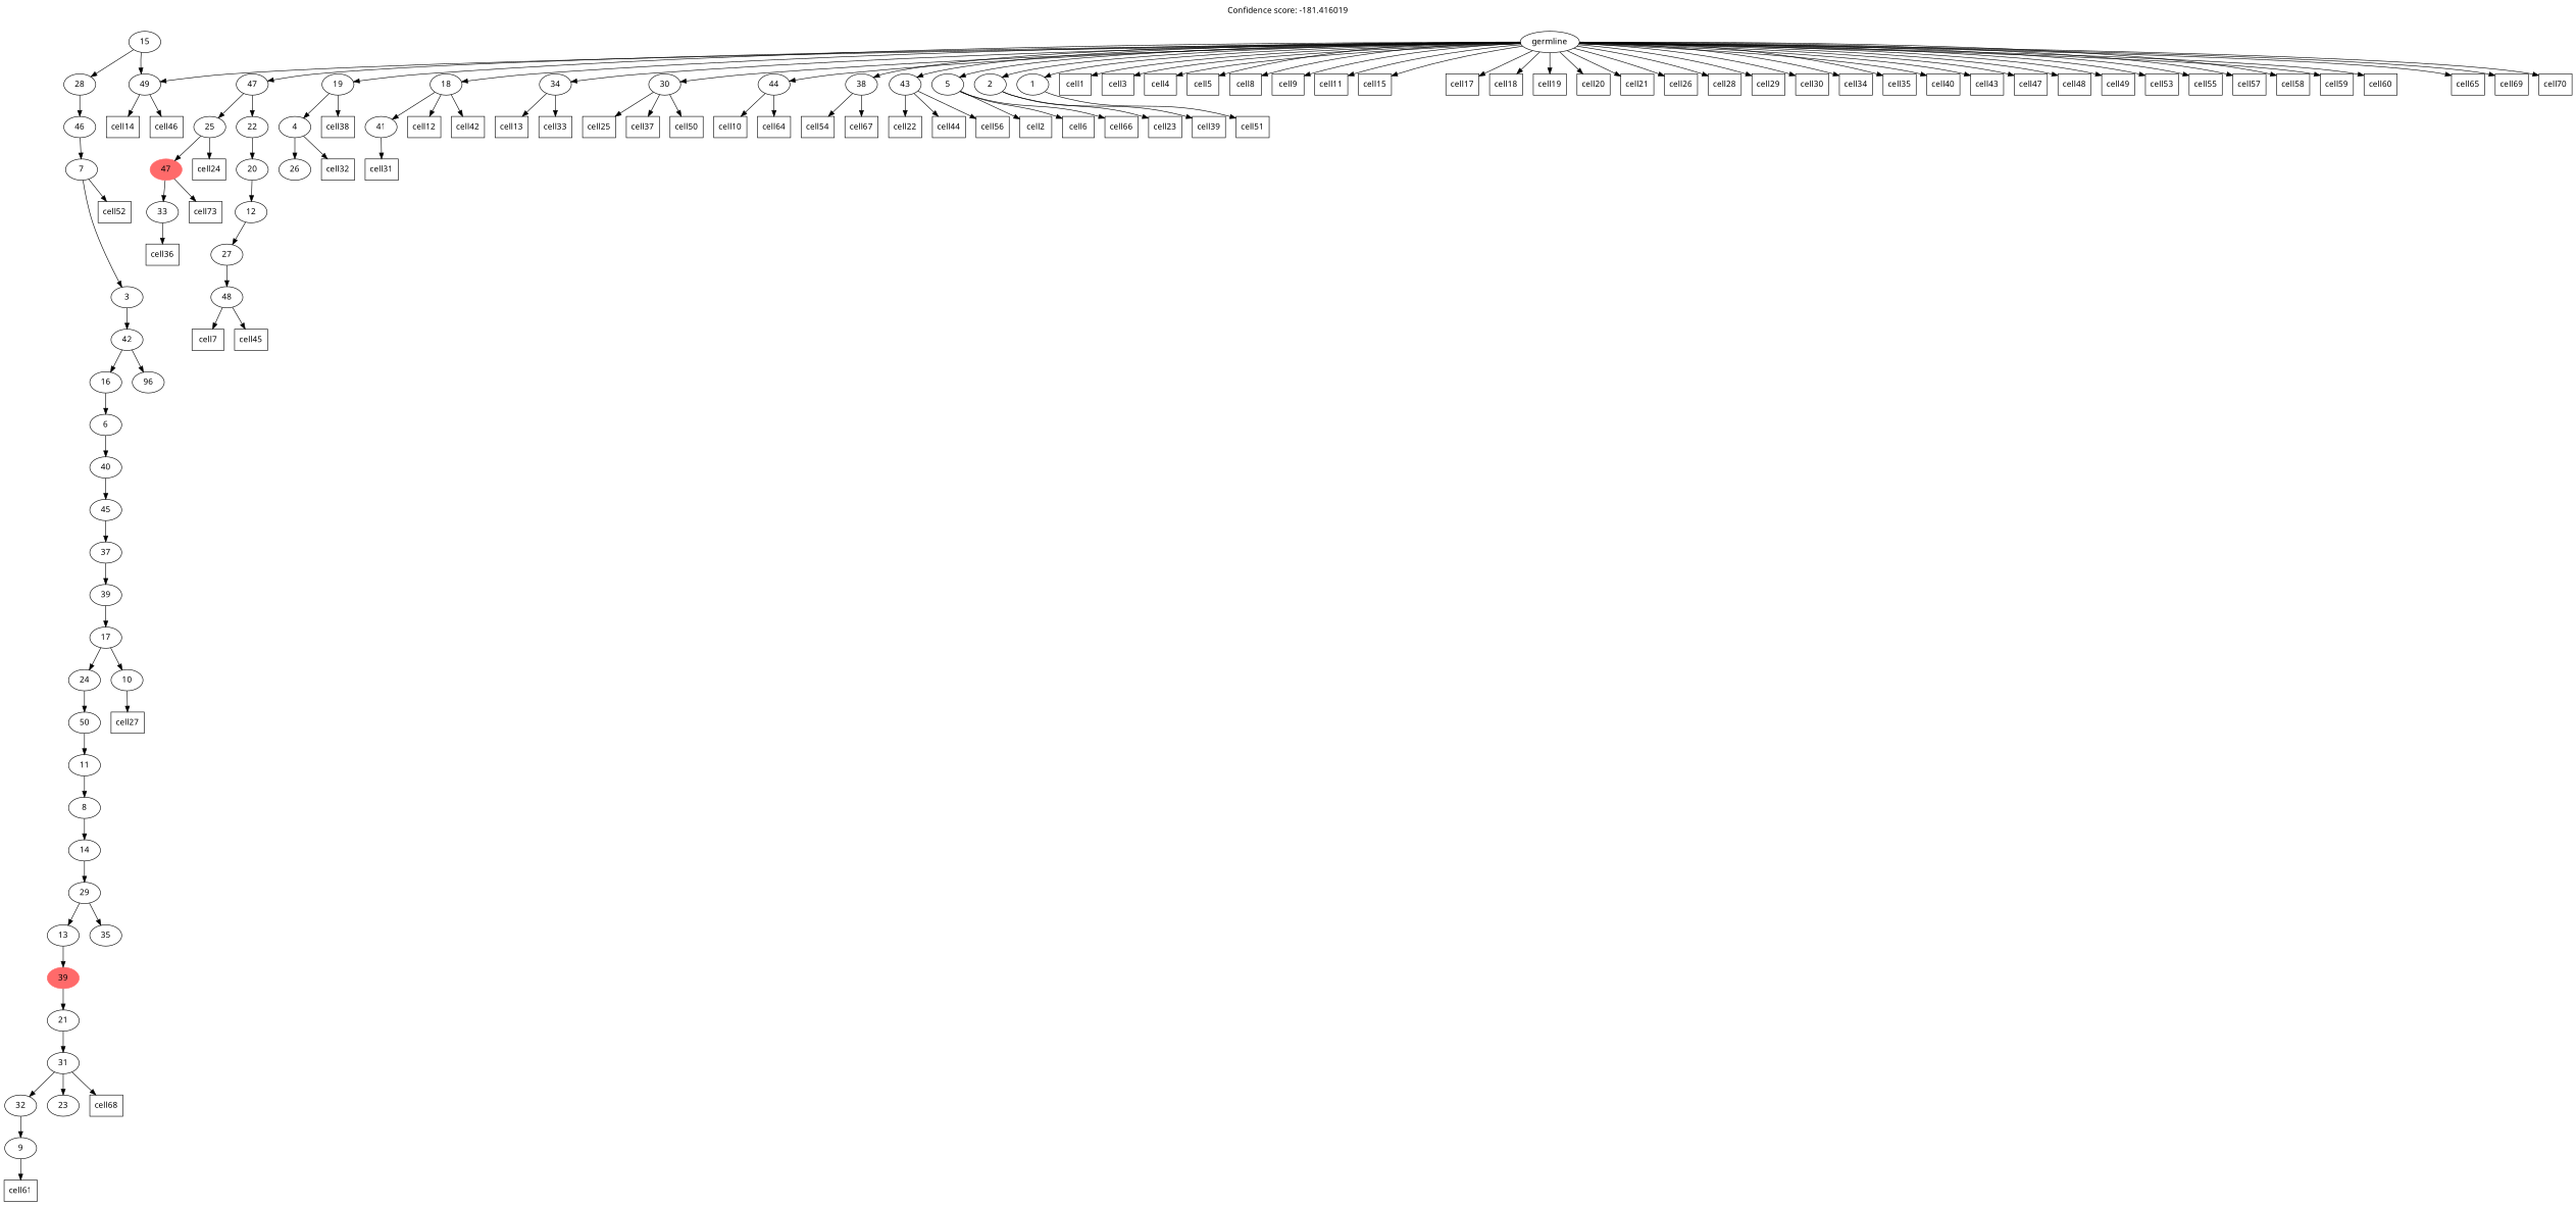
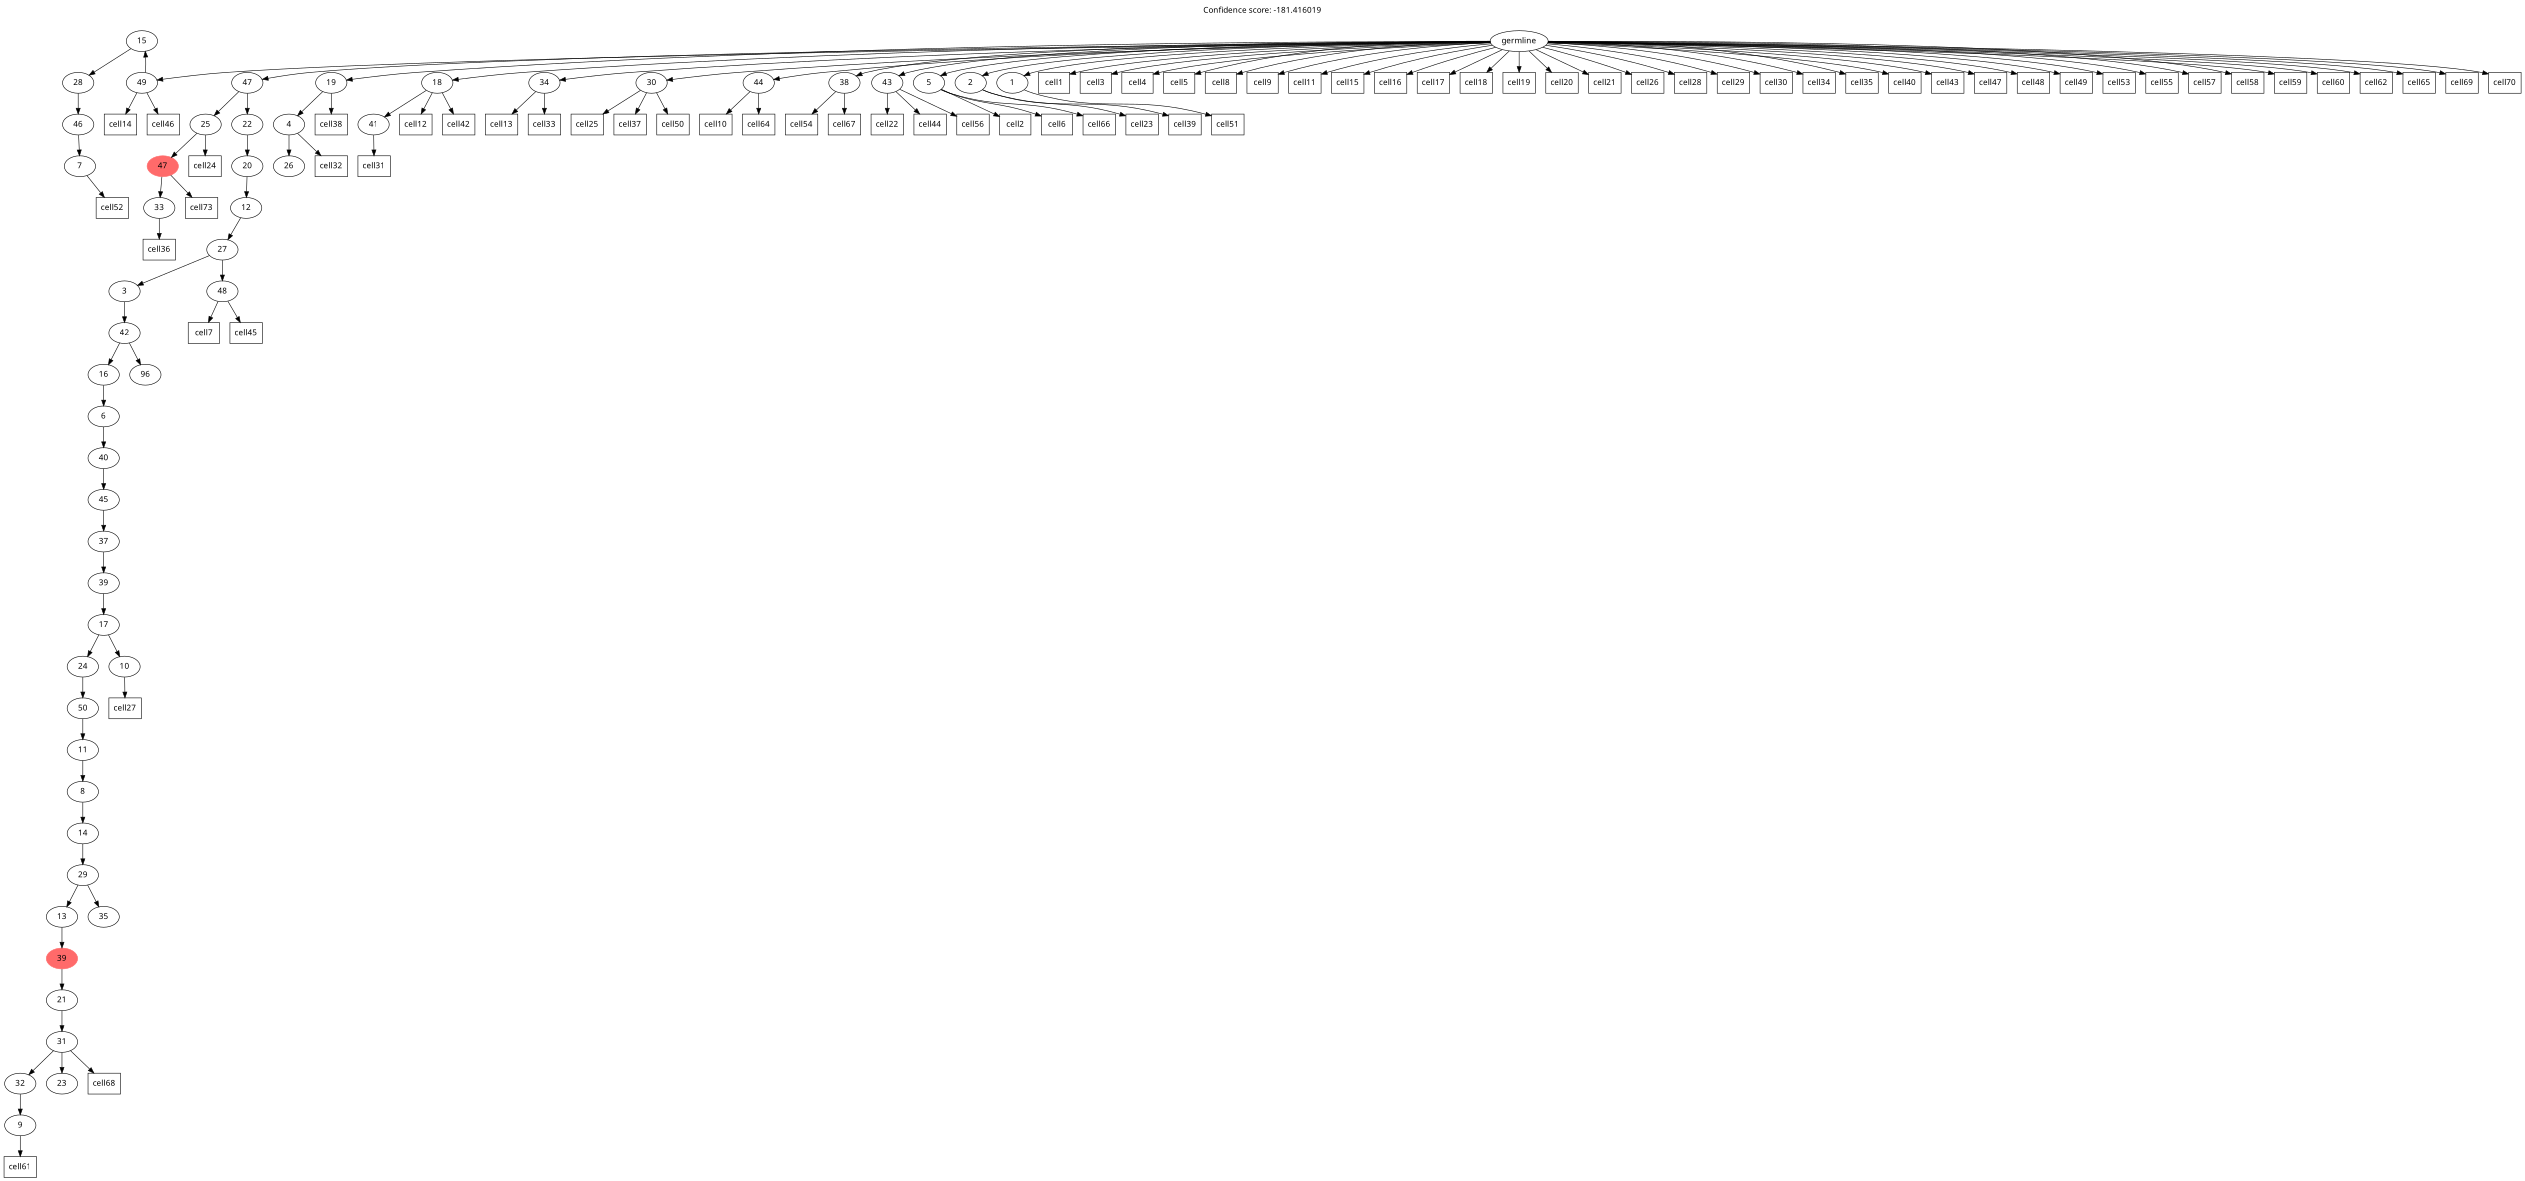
  digraph {
    fontname="Noto Sans"
    label="Confidence score: -181.416019"
    labelloc=t
    node [fontname="Noto Sans" shape=box]
    edge [fontname="Noto Sans"]
    n1 [color=indianred1 label=47 style=filled shape=""]
    n2 [label=33 shape=""]
    n3 [label=cell73]
    cell36
    n5 [label=25 shape=""]
    cell24
    n7 [label=27 shape=""]
    n8 [label=48 shape=""]
    cell7
    cell45
    n11 [label=12 shape=""]
    n12 [label=20 shape=""]
    n13 [label=22 shape=""]
    n14 [label=47 shape=""]
    n15 [label=32 shape=""]
    n16 [label=9 shape=""]
    cell61
    n18 [label=31 shape=""]
    n19 [label=23 shape=""]
    cell68
    n21 [label=21 shape=""]
    n22 [color=indianred1 label=39 style=filled shape=""]
    n23 [label=13 shape=""]
    n24 [label=29 shape=""]
    n25 [label=35 shape=""]
    n26 [label=14 shape=""]
    n27 [label=8 shape=""]
    n28 [label=11 shape=""]
    n29 [label=50 shape=""]
    n30 [label=24 shape=""]
    n31 [label=17 shape=""]
    n32 [label=10 shape=""]
    cell27
    n34 [label=39 shape=""]
    n35 [label=37 shape=""]
    n36 [label=45 shape=""]
    n37 [label=40 shape=""]
    n38 [label=6 shape=""]
    n39 [label=16 shape=""]
    n40 [label=42 shape=""]
    n41 [label=96 shape=""]
    n42 [label=3 shape=""]
    n43 [label=7 shape=""]
    cell52
    n45 [label=46 shape=""]
    n46 [label=28 shape=""]
    n47 [label=15 shape=""]
    n48 [label=49 shape=""]
    cell14
    cell46
    n51 [label=4 shape=""]
    n52 [label=26 shape=""]
    cell32
    n54 [label=19 shape=""]
    cell38
    n56 [label=18 shape=""]
    n57 [label=41 shape=""]
    cell12
    cell42
    cell31
    n61 [label=germline shape=""]
    n62 [label=34 shape=""]
    n63 [label=30 shape=""]
    n64 [label=44 shape=""]
    n65 [label=38 shape=""]
    n66 [label=43 shape=""]
    n67 [label=5 shape=""]
    n68 [label=2 shape=""]
    n69 [label=1 shape=""]
    cell1
    cell3
    cell4
    cell5
    cell8
    cell9
    cell11
    cell15
+   cell16
    cell17
    cell18
    cell19
    cell20
    cell21
    cell26
    cell28
    cell29
    cell30
    cell34
    cell35
    cell40
    cell43
    cell47
    cell48
    cell49
    cell53
    cell55
    cell57
    cell58
    cell59
    cell60
+   cell62
    cell65
    cell69
    cell70
    cell13
    cell33
    cell25
    cell37
    cell50
    cell10
    cell64
    cell54
    cell67
    cell22
    cell44
    cell56
    cell2
    cell6
    cell66
    cell23
    cell39
    cell51
    n1 -> n2
    n1 -> n3
    n2 -> cell36
    n5 -> n1
    n5 -> cell24
    n7 -> n8
    n8 -> cell7
    n8 -> cell45
    n11 -> n7
    n12 -> n11
    n13 -> n12
    n14 -> n5
    n14 -> n13
    n15 -> n16
    n16 -> cell61
    n18 -> n15
    n18 -> n19
    n18 -> cell68
    n21 -> n18
    n22 -> n21
    n23 -> n22
    n24 -> n23
    n24 -> n25
    n26 -> n24
    n27 -> n26
    n28 -> n27
    n29 -> n28
    n30 -> n29
    n31 -> n30
    n31 -> n32
    n32 -> cell27
    n34 -> n31
    n35 -> n34
    n36 -> n35
    n37 -> n36
    n38 -> n37
    n39 -> n38
    n40 -> n39
    n40 -> n41
    n42 -> n40
-   n43 -> n42
+   n7 -> n42
    n43 -> cell52
    n45 -> n43
    n46 -> n45
    n47 -> n46
-   n47 -> n48
+   n48 -> n47
    n48 -> cell14
    n48 -> cell46
    n51 -> n52
    n51 -> cell32
    n54 -> n51
    n54 -> cell38
    n56 -> n57
    n56 -> cell12
    n56 -> cell42
    n57 -> cell31
    n61 -> n14
    n61 -> n48
    n61 -> n54
    n61 -> n56
    n61 -> n62
    n61 -> n63
    n61 -> n64
    n61 -> n65
    n61 -> n66
    n61 -> n67
    n61 -> n68
    n61 -> n69
    n61 -> cell1
    n61 -> cell3
    n61 -> cell4
    n61 -> cell5
    n61 -> cell8
    n61 -> cell9
    n61 -> cell11
    n61 -> cell15
+   n61 -> cell16
    n61 -> cell17
    n61 -> cell18
    n61 -> cell19
    n61 -> cell20
    n61 -> cell21
    n61 -> cell26
    n61 -> cell28
    n61 -> cell29
    n61 -> cell30
    n61 -> cell34
    n61 -> cell35
    n61 -> cell40
    n61 -> cell43
    n61 -> cell47
    n61 -> cell48
    n61 -> cell49
    n61 -> cell53
    n61 -> cell55
    n61 -> cell57
    n61 -> cell58
    n61 -> cell59
    n61 -> cell60
+   n61 -> cell62
    n61 -> cell65
    n61 -> cell69
    n61 -> cell70
    n62 -> cell13
    n62 -> cell33
    n63 -> cell25
    n63 -> cell37
    n63 -> cell50
    n64 -> cell10
    n64 -> cell64
    n65 -> cell54
    n65 -> cell67
    n66 -> cell22
    n66 -> cell44
    n66 -> cell56
    n67 -> cell2
    n67 -> cell6
    n67 -> cell66
    n68 -> cell23
    n68 -> cell39
    n69 -> cell51
  }
